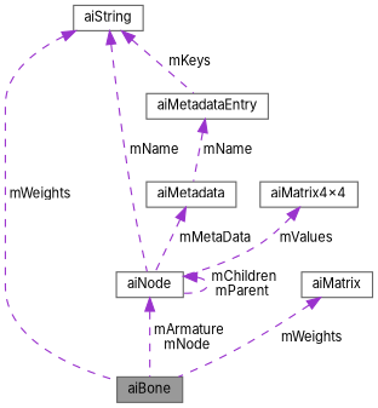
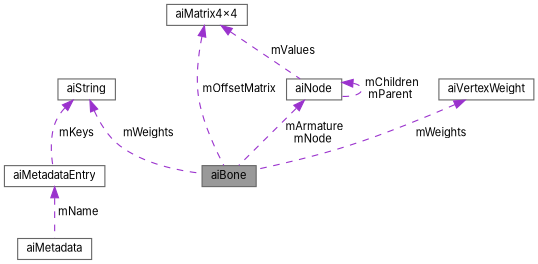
  digraph {
    fontname=Inter
    node [color=gray40 fillcolor=white fontname=Inter fontsize=10 shape=box style=filled]
    edge [color=darkorchid3 dir=back fontname=Inter fontsize=10 labelfontname=Helvetica labelfontsize=10 style=dashed]
    n1 [fillcolor=grey60 fontcolor=black height=0.2 label=aiBone width=0.4]
    n2 [height=0.2 label=aiString width=0.4]
    n3 [height=0.2 label=aiNode width=0.4]
    n4 [height=0.2 label=aiMetadataEntry width=0.4]
    n5 [height=0.2 label=aiMetadata width=0.4]
    n6 [height=0.2 label=aiMatrix4x4 width=0.4]
-   n7 [height=0.2 label=aiMatrix width=0.4]
+   n7 [height=0.2 label=aiVertexWeight width=0.4]
    n2 -> n1 [label=" mWeights"]
-   n2 -> n3 [label=" mName"]
    n2 -> n4 [label=" mKeys"]
    n3 -> n1 [label=" mArmature\nmNode"]
    n3 -> n3 [label=" mChildren\nmParent"]
    n4 -> n5 [label=" mName"]
-   n5 -> n3 [label=" mMetaData"]
+   n6 -> n1 [label=" mOffsetMatrix"]
    n6 -> n3 [label=" mValues"]
    n7 -> n1 [label=" mWeights"]
  }
